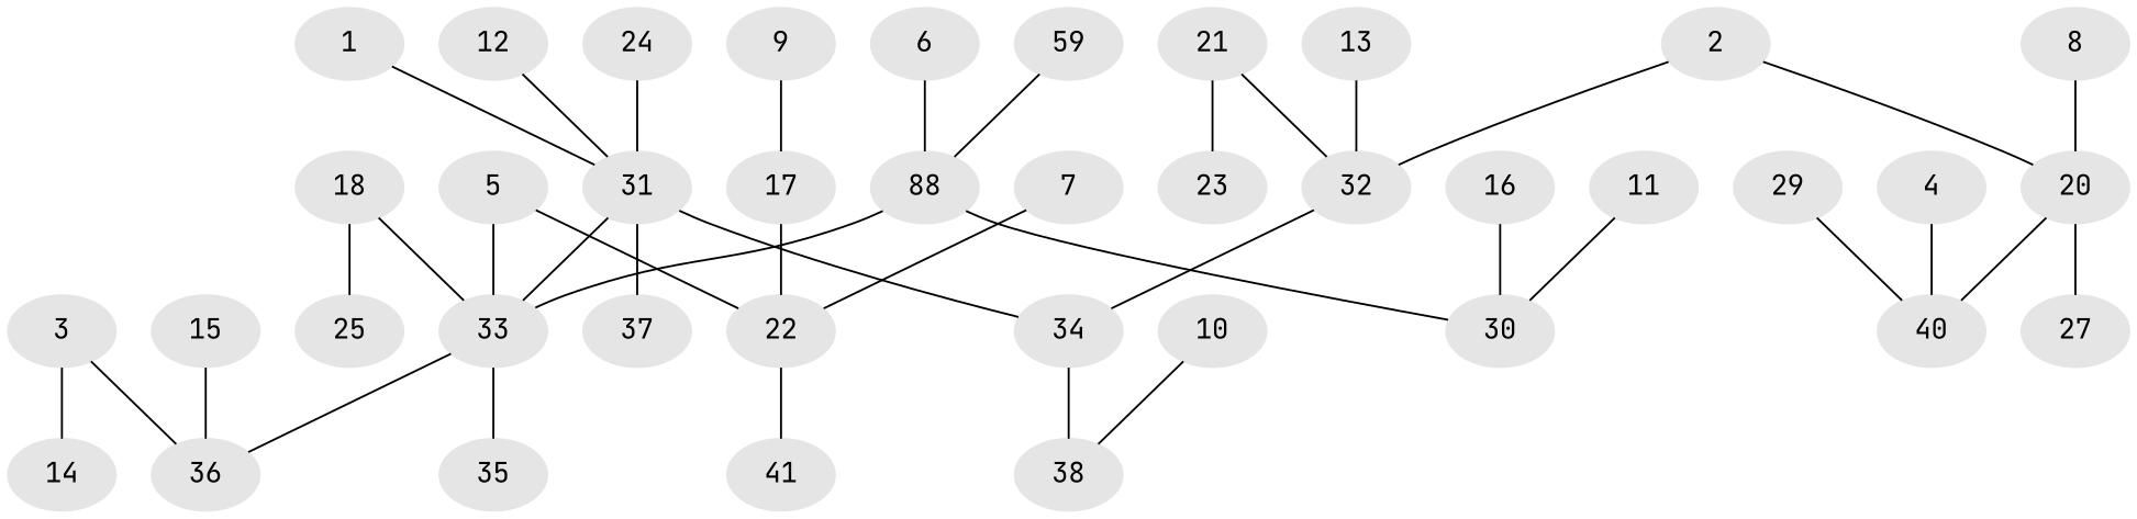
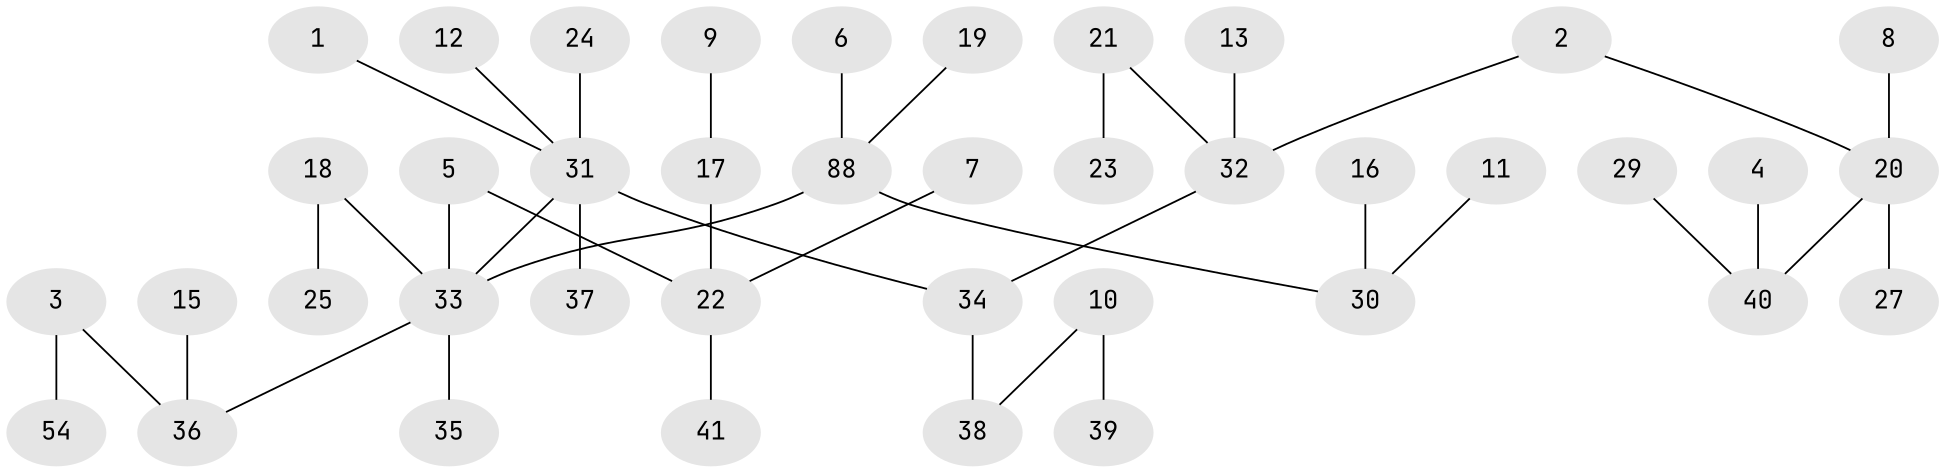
  graph {
    fontname="JetBrains Mono"
    node [color=gray90 fontname="JetBrains Mono" style=filled]
    edge [fontname="JetBrains Mono" weight=1.0]
    1
    31
    33
    34
    37
    2
    20
    32
    40
    27
    3
-   14
+   14 [label=54]
    36
    4
    5
    22
    41
    35
    n19 [label=88]
    6
    30
    7
    8
    9
    17
    10
    38
+   39
    11
    12
    13
    15
    16
    18
    25
-   19 [label=59]
+   19
    21
    23
    24
    29
    1 -- 31
    31 -- 33
    31 -- 34
    31 -- 37
    33 -- 36
    33 -- 35
    34 -- 38
    2 -- 20
    2 -- 32
    20 -- 40
    20 -- 27
    32 -- 34
    3 -- 14
    3 -- 36
    4 -- 40
    5 -- 33
    5 -- 22
    22 -- 41
    n19 -- 33
    n19 -- 30
    6 -- n19
    7 -- 22
    8 -- 20
    9 -- 17
    17 -- 22
    10 -- 38
+   10 -- 39
    11 -- 30
    12 -- 31
    13 -- 32
    15 -- 36
    16 -- 30
    18 -- 33
    18 -- 25
    19 -- n19
    21 -- 32
    21 -- 23
    24 -- 31
    29 -- 40
  }
